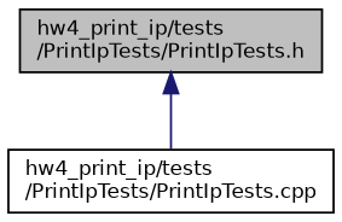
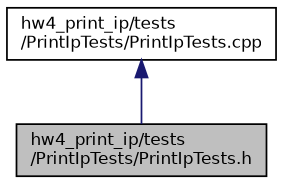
  digraph {
    node [color=black fontname=Helvetica fontsize=10 shape=record style=filled]
    n1 [fillcolor=grey75 fontcolor=black height=0.2 label="hw4_print_ip/tests\l/PrintIpTests/PrintIpTests.h" width=0.4]
    n2 [fillcolor=white height=0.2 label="hw4_print_ip/tests\l/PrintIpTests/PrintIpTests.cpp" width=0.4]
-   n1 -> n2 [color=midnightblue dir=back fontname=Helvetica fontsize=10 labelfontname=Helvetica labelfontsize=10 style=solid]
+   n2 -> n1 [color=midnightblue dir=back fontname=Helvetica fontsize=10 labelfontname=Helvetica labelfontsize=10 style=solid]
  }
